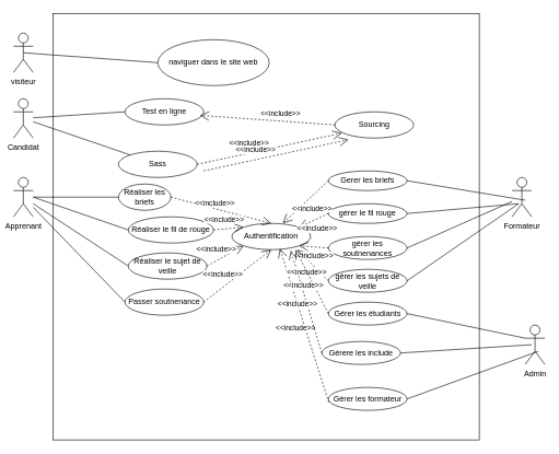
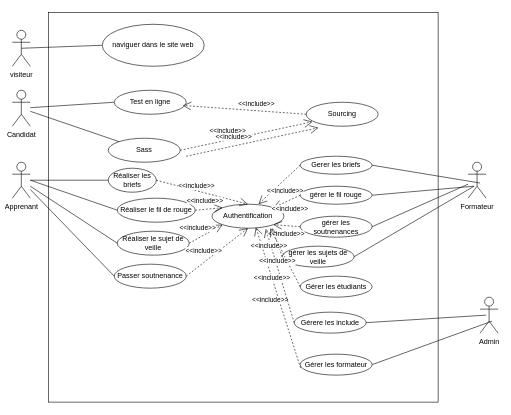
  <mxCell id="0" />
  <mxCell id="1" parent="0" />
  <mxCell id="2" value="" style="whiteSpace=wrap;html=1;aspect=fixed;" vertex="1" parent="1"><mxGeometry x="80" y="20" width="650" height="650" as="geometry" /></mxCell>
  <mxCell id="3" value="visiteur" style="shape=umlActor;verticalLabelPosition=bottom;verticalAlign=top;html=1;outlineConnect=0;" vertex="1" parent="1"><mxGeometry x="20" y="50" width="30" height="60" as="geometry" /></mxCell>
  <mxCell id="4" value="" style="endArrow=none;html=1;entryX=0;entryY=0.5;entryDx=0;entryDy=0;exitX=0.5;exitY=0.5;exitDx=0;exitDy=0;exitPerimeter=0;" edge="1" parent="1" source="3" target="5"><mxGeometry width="50" height="50" relative="1" as="geometry"><mxPoint x="50" y="110" as="sourcePoint" /><mxPoint x="100" y="60" as="targetPoint" /></mxGeometry></mxCell>
- <mxCell id="5" value="naviguer dans le site web" style="ellipse;whiteSpace=wrap;html=1;" vertex="1" parent="1"><mxGeometry x="240" y="60" width="170" height="70" as="geometry" /></mxCell>
+ <mxCell id="5" value="naviguer dans le site web" style="ellipse;whiteSpace=wrap;html=1;" vertex="1" parent="1"><mxGeometry x="170" y="40" width="170" height="70" as="geometry" /></mxCell>
  <mxCell id="6" value="Candidat" style="shape=umlActor;verticalLabelPosition=bottom;verticalAlign=top;html=1;outlineConnect=0;" vertex="1" parent="1"><mxGeometry x="20" y="150" width="30" height="60" as="geometry" /></mxCell>
  <mxCell id="7" value="" style="endArrow=none;html=1;entryX=0;entryY=0.5;entryDx=0;entryDy=0;" edge="1" parent="1" source="6" target="8"><mxGeometry width="50" height="50" relative="1" as="geometry"><mxPoint x="420" y="240" as="sourcePoint" /><mxPoint x="180" y="180" as="targetPoint" /></mxGeometry></mxCell>
  <mxCell id="8" value="Test en ligne" style="ellipse;whiteSpace=wrap;html=1;" vertex="1" parent="1"><mxGeometry x="190" y="150" width="120" height="40" as="geometry" /></mxCell>
  <mxCell id="9" value="Sourcing" style="ellipse;whiteSpace=wrap;html=1;" vertex="1" parent="1"><mxGeometry x="510" y="170" width="120" height="40" as="geometry" /></mxCell>
  <mxCell id="10" value="&amp;lt;&amp;lt;include&amp;gt;&amp;gt;" style="endArrow=open;endSize=12;dashed=1;html=1;entryX=0.951;entryY=0.633;entryDx=0;entryDy=0;exitX=0;exitY=0.5;exitDx=0;exitDy=0;entryPerimeter=0;" edge="1" parent="1" source="9" target="8"><mxGeometry x="-0.188" y="-12" width="160" relative="1" as="geometry"><mxPoint x="320" y="180" as="sourcePoint" /><mxPoint x="520" y="110" as="targetPoint" /><Array as="points" /><mxPoint as="offset" /></mxGeometry></mxCell>
  <mxCell id="11" value="Sass" style="ellipse;whiteSpace=wrap;html=1;" vertex="1" parent="1"><mxGeometry x="180" y="230" width="120" height="40" as="geometry" /></mxCell>
  <mxCell id="12" value="" style="endArrow=none;html=1;" edge="1" parent="1" source="6" target="11"><mxGeometry width="50" height="50" relative="1" as="geometry"><mxPoint x="60" y="189.032" as="sourcePoint" /><mxPoint x="200" y="180" as="targetPoint" /></mxGeometry></mxCell>
  <mxCell id="13" value="&amp;lt;&amp;lt;include&amp;gt;&amp;gt;" style="endArrow=open;endSize=12;dashed=1;html=1;entryX=0.087;entryY=0.812;entryDx=0;entryDy=0;exitX=1;exitY=0.5;exitDx=0;exitDy=0;entryPerimeter=0;" edge="1" parent="1" source="11" target="9"><mxGeometry x="-0.252" y="15" width="160" relative="1" as="geometry"><mxPoint x="520" y="180" as="sourcePoint" /><mxPoint x="320" y="180" as="targetPoint" /><Array as="points" /><mxPoint as="offset" /></mxGeometry></mxCell>
  <mxCell id="14" value="Apprenant" style="shape=umlActor;verticalLabelPosition=bottom;verticalAlign=top;html=1;outlineConnect=0;" vertex="1" parent="1"><mxGeometry x="20" y="270" width="30" height="60" as="geometry" /></mxCell>
  <mxCell id="15" value="Réaliser les briefs" style="ellipse;whiteSpace=wrap;html=1;" vertex="1" parent="1"><mxGeometry x="180" y="280" width="80" height="40" as="geometry" /></mxCell>
  <mxCell id="16" value="" style="endArrow=none;html=1;entryX=0;entryY=0.5;entryDx=0;entryDy=0;" edge="1" parent="1" source="14" target="15"><mxGeometry width="50" height="50" relative="1" as="geometry"><mxPoint x="60" y="189.032" as="sourcePoint" /><mxPoint x="200" y="180" as="targetPoint" /></mxGeometry></mxCell>
  <mxCell id="17" value="Réaliser le fil de rouge" style="ellipse;whiteSpace=wrap;html=1;" vertex="1" parent="1"><mxGeometry x="195" y="330" width="130" height="40" as="geometry" /></mxCell>
  <mxCell id="18" value="Passer soutnenance" style="ellipse;whiteSpace=wrap;html=1;" vertex="1" parent="1"><mxGeometry x="190" y="440" width="120" height="40" as="geometry" /></mxCell>
  <mxCell id="19" value="Réaliser le sujet de veille" style="ellipse;whiteSpace=wrap;html=1;" vertex="1" parent="1"><mxGeometry x="195" y="385" width="120" height="40" as="geometry" /></mxCell>
  <mxCell id="20" value="" style="endArrow=none;html=1;entryX=0;entryY=0.5;entryDx=0;entryDy=0;" edge="1" parent="1" target="19"><mxGeometry width="50" height="50" relative="1" as="geometry"><mxPoint x="50" y="310" as="sourcePoint" /><mxPoint x="190" y="310" as="targetPoint" /></mxGeometry></mxCell>
  <mxCell id="21" value="" style="endArrow=none;html=1;entryX=0;entryY=0.5;entryDx=0;entryDy=0;" edge="1" parent="1" source="14" target="18"><mxGeometry width="50" height="50" relative="1" as="geometry"><mxPoint x="70" y="320" as="sourcePoint" /><mxPoint x="200" y="320" as="targetPoint" /></mxGeometry></mxCell>
  <mxCell id="22" value="" style="endArrow=none;html=1;entryX=0;entryY=0.5;entryDx=0;entryDy=0;" edge="1" parent="1" target="17"><mxGeometry width="50" height="50" relative="1" as="geometry"><mxPoint x="50" y="300" as="sourcePoint" /><mxPoint x="260" y="415" as="targetPoint" /></mxGeometry></mxCell>
  <mxCell id="23" value="Authentification" style="ellipse;whiteSpace=wrap;html=1;" vertex="1" parent="1"><mxGeometry x="353" y="340" width="120" height="40" as="geometry" /></mxCell>
  <mxCell id="24" value="&amp;lt;&amp;lt;include&amp;gt;&amp;gt;" style="endArrow=open;endSize=12;dashed=1;html=1;entryX=0.087;entryY=0.812;entryDx=0;entryDy=0;exitX=1;exitY=0.5;exitDx=0;exitDy=0;entryPerimeter=0;" edge="1" parent="1"><mxGeometry x="-0.252" y="15" width="160" relative="1" as="geometry"><mxPoint x="310" y="260" as="sourcePoint" /><mxPoint x="530.44" y="212.48" as="targetPoint" /><Array as="points" /><mxPoint as="offset" /></mxGeometry></mxCell>
  <mxCell id="25" value="&amp;lt;&amp;lt;include&amp;gt;&amp;gt;" style="endArrow=open;endSize=12;dashed=1;html=1;entryX=0.5;entryY=0;entryDx=0;entryDy=0;exitX=1;exitY=0.5;exitDx=0;exitDy=0;" edge="1" parent="1" source="15" target="23"><mxGeometry x="-0.158" y="7" width="160" relative="1" as="geometry"><mxPoint x="320" y="270" as="sourcePoint" /><mxPoint x="540.44" y="222.48" as="targetPoint" /><Array as="points" /><mxPoint as="offset" /></mxGeometry></mxCell>
  <mxCell id="26" value="&amp;lt;&amp;lt;include&amp;gt;&amp;gt;" style="endArrow=open;endSize=12;dashed=1;html=1;entryX=0.5;entryY=1;entryDx=0;entryDy=0;exitX=1;exitY=0.5;exitDx=0;exitDy=0;" edge="1" parent="1" source="18" target="23"><mxGeometry x="-0.252" y="15" width="160" relative="1" as="geometry"><mxPoint x="310" y="310" as="sourcePoint" /><mxPoint x="363" y="370" as="targetPoint" /><Array as="points" /><mxPoint as="offset" /></mxGeometry></mxCell>
  <mxCell id="27" value="&amp;lt;&amp;lt;include&amp;gt;&amp;gt;" style="endArrow=open;endSize=12;dashed=1;html=1;entryX=0;entryY=1;entryDx=0;entryDy=0;exitX=1;exitY=0.5;exitDx=0;exitDy=0;" edge="1" parent="1" source="19" target="23"><mxGeometry x="-0.252" y="15" width="160" relative="1" as="geometry"><mxPoint x="320" y="320" as="sourcePoint" /><mxPoint x="373" y="380" as="targetPoint" /><Array as="points" /><mxPoint as="offset" /></mxGeometry></mxCell>
  <mxCell id="28" value="&amp;lt;&amp;lt;include&amp;gt;&amp;gt;" style="endArrow=open;endSize=12;dashed=1;html=1;entryX=0;entryY=0;entryDx=0;entryDy=0;exitX=1;exitY=0.5;exitDx=0;exitDy=0;" edge="1" parent="1" source="17" target="23"><mxGeometry x="-0.252" y="15" width="160" relative="1" as="geometry"><mxPoint x="310" y="310" as="sourcePoint" /><mxPoint x="363" y="370" as="targetPoint" /><Array as="points" /><mxPoint as="offset" /></mxGeometry></mxCell>
  <mxCell id="29" value="Formateur" style="shape=umlActor;verticalLabelPosition=bottom;verticalAlign=top;html=1;outlineConnect=0;" vertex="1" parent="1"><mxGeometry x="780" y="270" width="30" height="60" as="geometry" /></mxCell>
  <mxCell id="30" value="gérer les soutnenances" style="ellipse;whiteSpace=wrap;html=1;" vertex="1" parent="1"><mxGeometry x="500" y="360" width="120" height="35" as="geometry" /></mxCell>
  <mxCell id="31" value="gérer le fil rouge" style="ellipse;whiteSpace=wrap;html=1;" vertex="1" parent="1"><mxGeometry x="500" y="310" width="120" height="30" as="geometry" /></mxCell>
  <mxCell id="32" value="Gerer les briefs" style="ellipse;whiteSpace=wrap;html=1;" vertex="1" parent="1"><mxGeometry x="500" y="260" width="120" height="30" as="geometry" /></mxCell>
- <mxCell id="33" value="gérer les sujets de veille" style="ellipse;whiteSpace=wrap;html=1;" vertex="1" parent="1"><mxGeometry x="500" y="410" width="120" height="35" as="geometry" /></mxCell>
+ <mxCell id="33" value="gérer les sujets de veille" style="ellipse;whiteSpace=wrap;html=1;" vertex="1" parent="1"><mxGeometry x="470" y="410" width="120" height="35" as="geometry" /></mxCell>
  <mxCell id="34" value="Gérer les étudiants" style="ellipse;whiteSpace=wrap;html=1;" vertex="1" parent="1"><mxGeometry x="500" y="460" width="120" height="35" as="geometry" /></mxCell>
  <mxCell id="35" value="Gérere les include" style="ellipse;whiteSpace=wrap;html=1;" vertex="1" parent="1"><mxGeometry x="490" y="520" width="120" height="35" as="geometry" /></mxCell>
  <mxCell id="36" value="Gérer les formateur" style="ellipse;whiteSpace=wrap;html=1;" vertex="1" parent="1"><mxGeometry x="500" y="590" width="120" height="35" as="geometry" /></mxCell>
  <mxCell id="37" value="" style="endArrow=none;html=1;entryX=0;entryY=0.5;entryDx=0;entryDy=0;exitX=1;exitY=0.5;exitDx=0;exitDy=0;" edge="1" parent="1" source="32"><mxGeometry width="50" height="50" relative="1" as="geometry"><mxPoint x="670" y="304.66" as="sourcePoint" /><mxPoint x="800" y="304.66" as="targetPoint" /></mxGeometry></mxCell>
  <mxCell id="38" value="Admin" style="shape=umlActor;verticalLabelPosition=bottom;verticalAlign=top;html=1;outlineConnect=0;" vertex="1" parent="1"><mxGeometry x="800" y="495" width="30" height="60" as="geometry" /></mxCell>
  <mxCell id="39" value="" style="endArrow=none;html=1;exitX=1;exitY=0.5;exitDx=0;exitDy=0;" edge="1" parent="1" source="31"><mxGeometry width="50" height="50" relative="1" as="geometry"><mxPoint x="630" y="285" as="sourcePoint" /><mxPoint x="790" y="310" as="targetPoint" /></mxGeometry></mxCell>
  <mxCell id="40" value="" style="endArrow=none;html=1;exitX=1;exitY=0.5;exitDx=0;exitDy=0;" edge="1" parent="1" source="30" target="29"><mxGeometry width="50" height="50" relative="1" as="geometry"><mxPoint x="640" y="295" as="sourcePoint" /><mxPoint x="820" y="324.66" as="targetPoint" /></mxGeometry></mxCell>
  <mxCell id="41" value="" style="endArrow=none;html=1;exitX=1;exitY=0.5;exitDx=0;exitDy=0;" edge="1" parent="1" source="33"><mxGeometry width="50" height="50" relative="1" as="geometry"><mxPoint x="650" y="305" as="sourcePoint" /><mxPoint x="790" y="310" as="targetPoint" /></mxGeometry></mxCell>
- <mxCell id="42" value="" style="endArrow=none;html=1;exitX=1;exitY=0.5;exitDx=0;exitDy=0;entryX=0;entryY=0.333;entryDx=0;entryDy=0;entryPerimeter=0;" edge="1" parent="1" source="34" target="38"><mxGeometry width="50" height="50" relative="1" as="geometry"><mxPoint x="660" y="315" as="sourcePoint" /><mxPoint x="790" y="310" as="targetPoint" /></mxGeometry></mxCell>
  <mxCell id="43" value="" style="endArrow=none;html=1;exitX=1;exitY=0.5;exitDx=0;exitDy=0;entryX=0;entryY=0.333;entryDx=0;entryDy=0;entryPerimeter=0;" edge="1" parent="1" source="35"><mxGeometry width="50" height="50" relative="1" as="geometry"><mxPoint x="630" y="487.5" as="sourcePoint" /><mxPoint x="810" y="525" as="targetPoint" /></mxGeometry></mxCell>
  <mxCell id="44" value="" style="endArrow=none;html=1;exitX=1;exitY=0.5;exitDx=0;exitDy=0;entryX=0;entryY=0.333;entryDx=0;entryDy=0;entryPerimeter=0;" edge="1" parent="1" source="36"><mxGeometry width="50" height="50" relative="1" as="geometry"><mxPoint x="640" y="497.5" as="sourcePoint" /><mxPoint x="820" y="535" as="targetPoint" /></mxGeometry></mxCell>
  <mxCell id="45" value="&amp;lt;&amp;lt;include&amp;gt;&amp;gt;" style="endArrow=open;endSize=12;dashed=1;html=1;entryX=0.609;entryY=0.959;entryDx=0;entryDy=0;exitX=0.005;exitY=0.652;exitDx=0;exitDy=0;entryPerimeter=0;exitPerimeter=0;" edge="1" parent="1" source="36" target="23"><mxGeometry x="-0.001" y="14" width="160" relative="1" as="geometry"><mxPoint x="320" y="470" as="sourcePoint" /><mxPoint x="423" y="390" as="targetPoint" /><Array as="points" /><mxPoint as="offset" /></mxGeometry></mxCell>
  <mxCell id="46" value="&amp;lt;&amp;lt;include&amp;gt;&amp;gt;" style="endArrow=open;endSize=12;dashed=1;html=1;entryX=0.747;entryY=1.028;entryDx=0;entryDy=0;exitX=0;exitY=0.5;exitDx=0;exitDy=0;entryPerimeter=0;" edge="1" parent="1" source="35" target="23"><mxGeometry x="-0.001" y="14" width="160" relative="1" as="geometry"><mxPoint x="510.6" y="622.82" as="sourcePoint" /><mxPoint x="436.08" y="388.36" as="targetPoint" /><Array as="points" /><mxPoint as="offset" /></mxGeometry></mxCell>
  <mxCell id="47" value="&amp;lt;&amp;lt;include&amp;gt;&amp;gt;" style="endArrow=open;endSize=12;dashed=1;html=1;exitX=0;exitY=0.5;exitDx=0;exitDy=0;" edge="1" parent="1" source="33"><mxGeometry x="-0.001" y="14" width="160" relative="1" as="geometry"><mxPoint x="500" y="547.5" as="sourcePoint" /><mxPoint x="453" y="380" as="targetPoint" /><Array as="points" /><mxPoint as="offset" /></mxGeometry></mxCell>
  <mxCell id="48" value="&amp;lt;&amp;lt;include&amp;gt;&amp;gt;" style="endArrow=open;endSize=12;dashed=1;html=1;entryX=1;entryY=1;entryDx=0;entryDy=0;exitX=0;exitY=0.5;exitDx=0;exitDy=0;" edge="1" parent="1" source="30" target="23"><mxGeometry x="-0.001" y="14" width="160" relative="1" as="geometry"><mxPoint x="510" y="557.5" as="sourcePoint" /><mxPoint x="462.64" y="401.12" as="targetPoint" /><Array as="points" /><mxPoint as="offset" /></mxGeometry></mxCell>
  <mxCell id="49" value="&amp;lt;&amp;lt;include&amp;gt;&amp;gt;" style="endArrow=open;endSize=12;dashed=1;html=1;exitX=0;exitY=0.5;exitDx=0;exitDy=0;" edge="1" parent="1" source="34"><mxGeometry x="-0.001" y="14" width="160" relative="1" as="geometry"><mxPoint x="500" y="547.5" as="sourcePoint" /><mxPoint x="450" y="380" as="targetPoint" /><Array as="points" /><mxPoint as="offset" /></mxGeometry></mxCell>
  <mxCell id="50" value="&amp;lt;&amp;lt;include&amp;gt;&amp;gt;" style="endArrow=open;endSize=12;dashed=1;html=1;entryX=0.646;entryY=-0.007;entryDx=0;entryDy=0;exitX=0;exitY=0.5;exitDx=0;exitDy=0;entryPerimeter=0;" edge="1" parent="1" source="32" target="23"><mxGeometry x="-0.001" y="14" width="160" relative="1" as="geometry"><mxPoint x="510" y="387.5" as="sourcePoint" /><mxPoint x="465.426" y="384.142" as="targetPoint" /><Array as="points" /><mxPoint as="offset" /></mxGeometry></mxCell>
  <mxCell id="51" value="&amp;lt;&amp;lt;include&amp;gt;&amp;gt;" style="endArrow=open;endSize=12;dashed=1;html=1;entryX=1;entryY=0;entryDx=0;entryDy=0;exitX=0;exitY=0.5;exitDx=0;exitDy=0;" edge="1" parent="1" source="31" target="23"><mxGeometry x="-0.001" y="14" width="160" relative="1" as="geometry"><mxPoint x="520" y="397.5" as="sourcePoint" /><mxPoint x="475.426" y="394.142" as="targetPoint" /><Array as="points" /><mxPoint as="offset" /></mxGeometry></mxCell>
